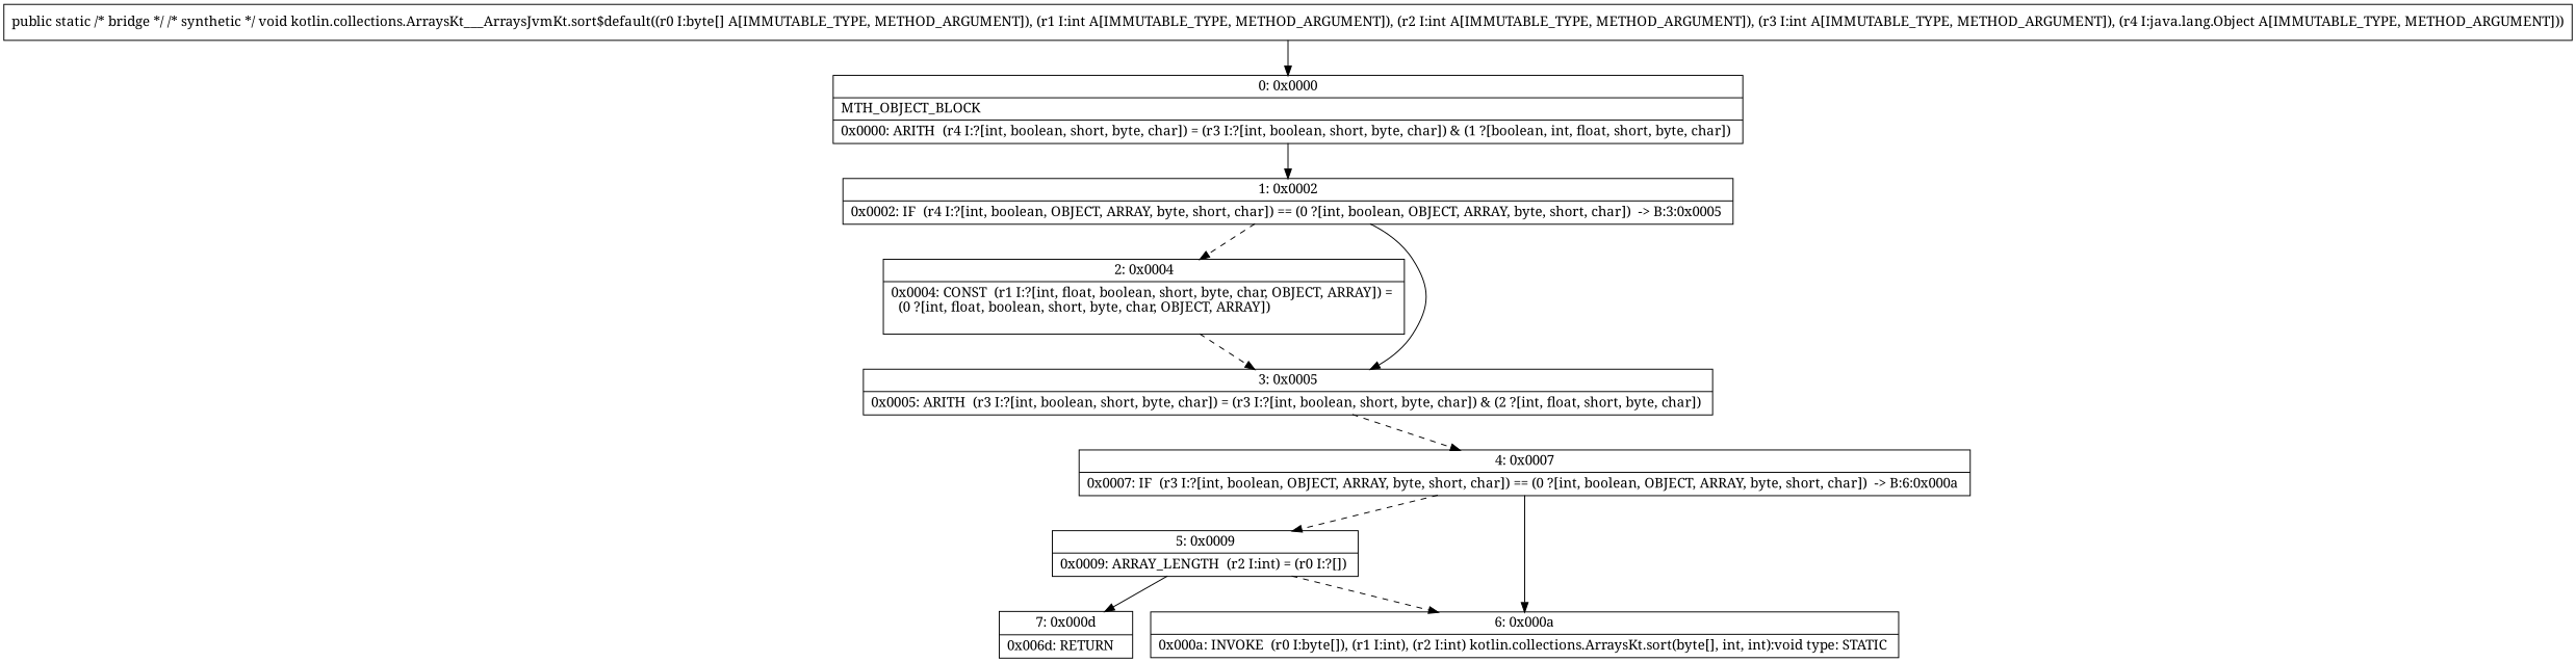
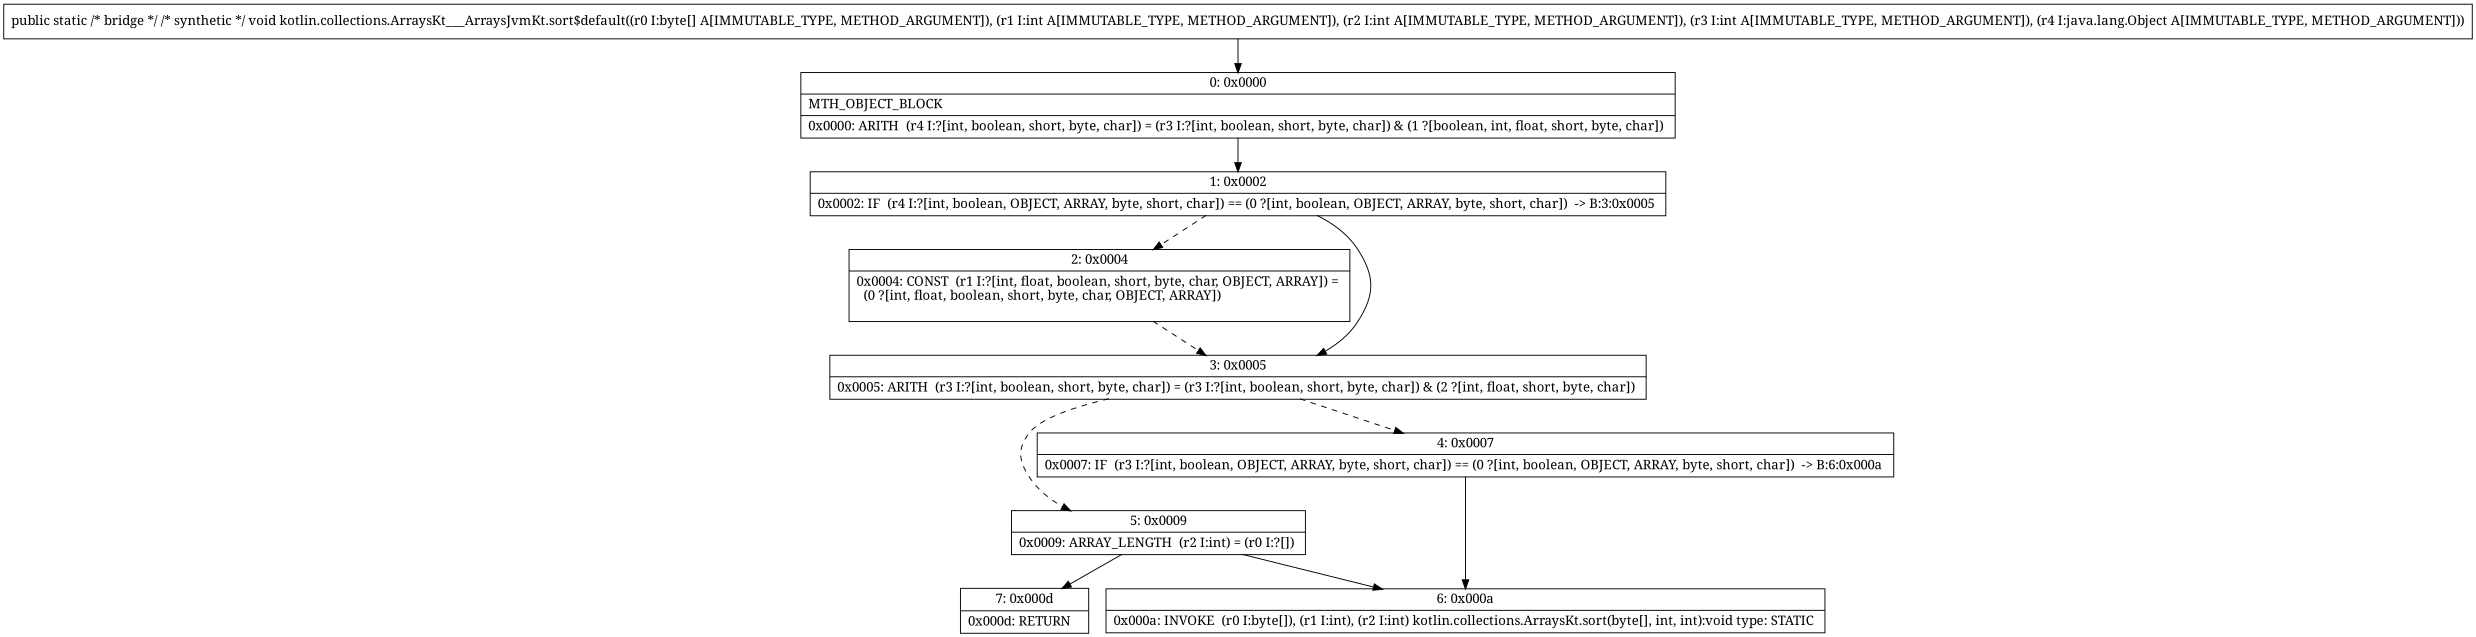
  digraph {
    fontname="Noto Serif"
    node [fontname="Noto Serif" shape=record]
    edge [fontname="Noto Serif"]
    n1 [label="{0\:\ 0x0000|MTH_OBJECT_BLOCK\l|0x0000: ARITH  (r4 I:?[int, boolean, short, byte, char]) = (r3 I:?[int, boolean, short, byte, char]) & (1 ?[boolean, int, float, short, byte, char]) \l}"]
    n2 [label="{1\:\ 0x0002|0x0002: IF  (r4 I:?[int, boolean, OBJECT, ARRAY, byte, short, char]) == (0 ?[int, boolean, OBJECT, ARRAY, byte, short, char])  \-\> B:3:0x0005 \l}"]
    n3 [label="{2\:\ 0x0004|0x0004: CONST  (r1 I:?[int, float, boolean, short, byte, char, OBJECT, ARRAY]) = \l  (0 ?[int, float, boolean, short, byte, char, OBJECT, ARRAY])\l \l}"]
    n4 [label="{3\:\ 0x0005|0x0005: ARITH  (r3 I:?[int, boolean, short, byte, char]) = (r3 I:?[int, boolean, short, byte, char]) & (2 ?[int, float, short, byte, char]) \l}"]
    n5 [label="{4\:\ 0x0007|0x0007: IF  (r3 I:?[int, boolean, OBJECT, ARRAY, byte, short, char]) == (0 ?[int, boolean, OBJECT, ARRAY, byte, short, char])  \-\> B:6:0x000a \l}"]
    n6 [label="{5\:\ 0x0009|0x0009: ARRAY_LENGTH  (r2 I:int) = (r0 I:?[]) \l}"]
    n7 [label="{6\:\ 0x000a|0x000a: INVOKE  (r0 I:byte[]), (r1 I:int), (r2 I:int) kotlin.collections.ArraysKt.sort(byte[], int, int):void type: STATIC \l}"]
-   n8 [label="{7\:\ 0x000d|0x006d: RETURN   \l}"]
+   n8 [label="{7\:\ 0x000d|0x000d: RETURN   \l}"]
    n9 [label="{public static \/* bridge *\/ \/* synthetic *\/ void kotlin.collections.ArraysKt___ArraysJvmKt.sort$default((r0 I:byte[] A[IMMUTABLE_TYPE, METHOD_ARGUMENT]), (r1 I:int A[IMMUTABLE_TYPE, METHOD_ARGUMENT]), (r2 I:int A[IMMUTABLE_TYPE, METHOD_ARGUMENT]), (r3 I:int A[IMMUTABLE_TYPE, METHOD_ARGUMENT]), (r4 I:java.lang.Object A[IMMUTABLE_TYPE, METHOD_ARGUMENT])) }"]
    n1 -> n2
    n2 -> n3 [style=dashed]
    n2 -> n4
    n3 -> n4 [style=dashed]
    n4 -> n5 [style=dashed]
-   n5 -> n6 [style=dashed]
+   n4 -> n6 [style=dashed]
    n5 -> n7
-   n6 -> n7 [style=dashed]
+   n6 -> n7
    n6 -> n8
    n9 -> n1
  }
